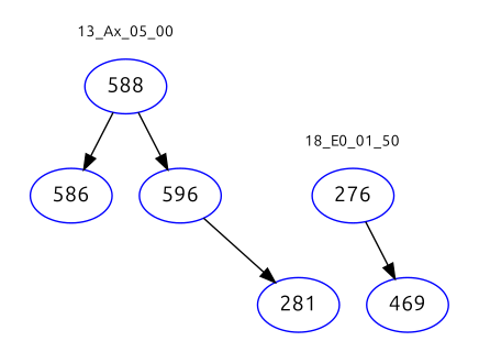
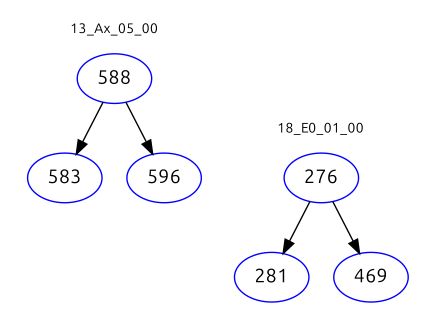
  digraph {
    fontname=Ubuntu
    node [color=blue fontname=Ubuntu]
    edge [color=black fontname=Ubuntu]
    n1 [label=588]
-   n2 [label=586]
+   n2 [label=583]
    n3 [label=596]
    n4 [label=276]
    n5 [label=469]
    n6 [label=281]
    subgraph cluster_1 {
      color=white
      fontsize=10
      label="13_Ax_05_00"
      n1
      n2
      n3
    }
    subgraph cluster_2 {
      color=white
      fontsize=10
-     label="18_E0_01_50"
+     label="18_E0_01_00"
      n4
      n5
      n6
    }
    n1 -> n2
    n1 -> n3
    n4 -> n5
-   n3 -> n6
+   n4 -> n6
  }
